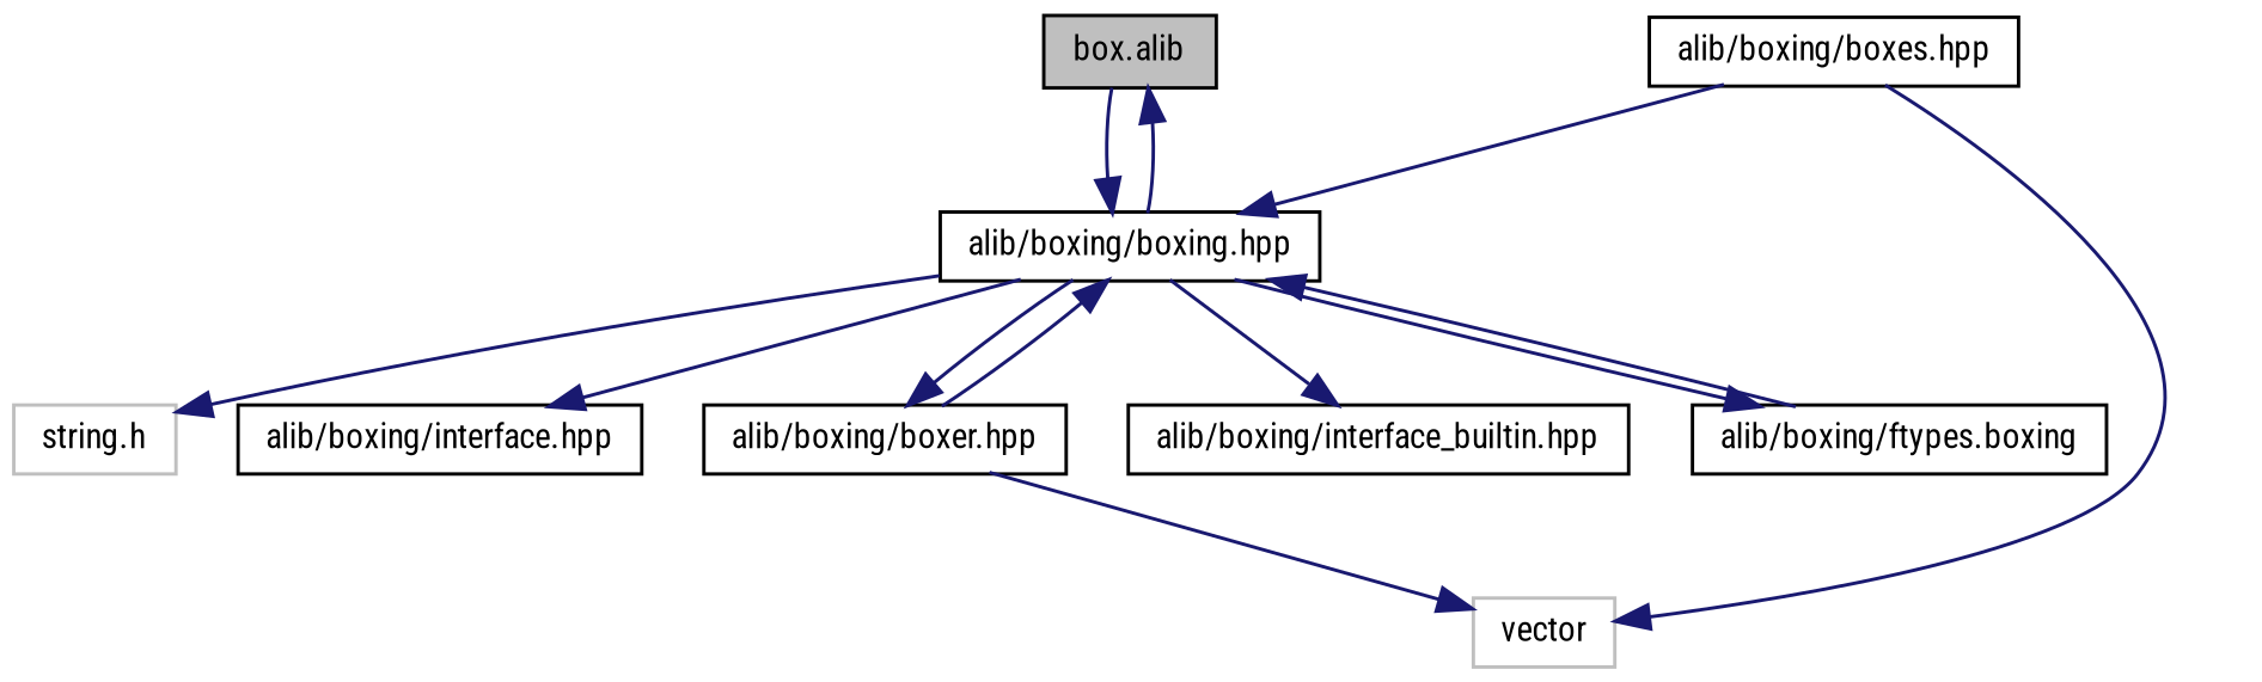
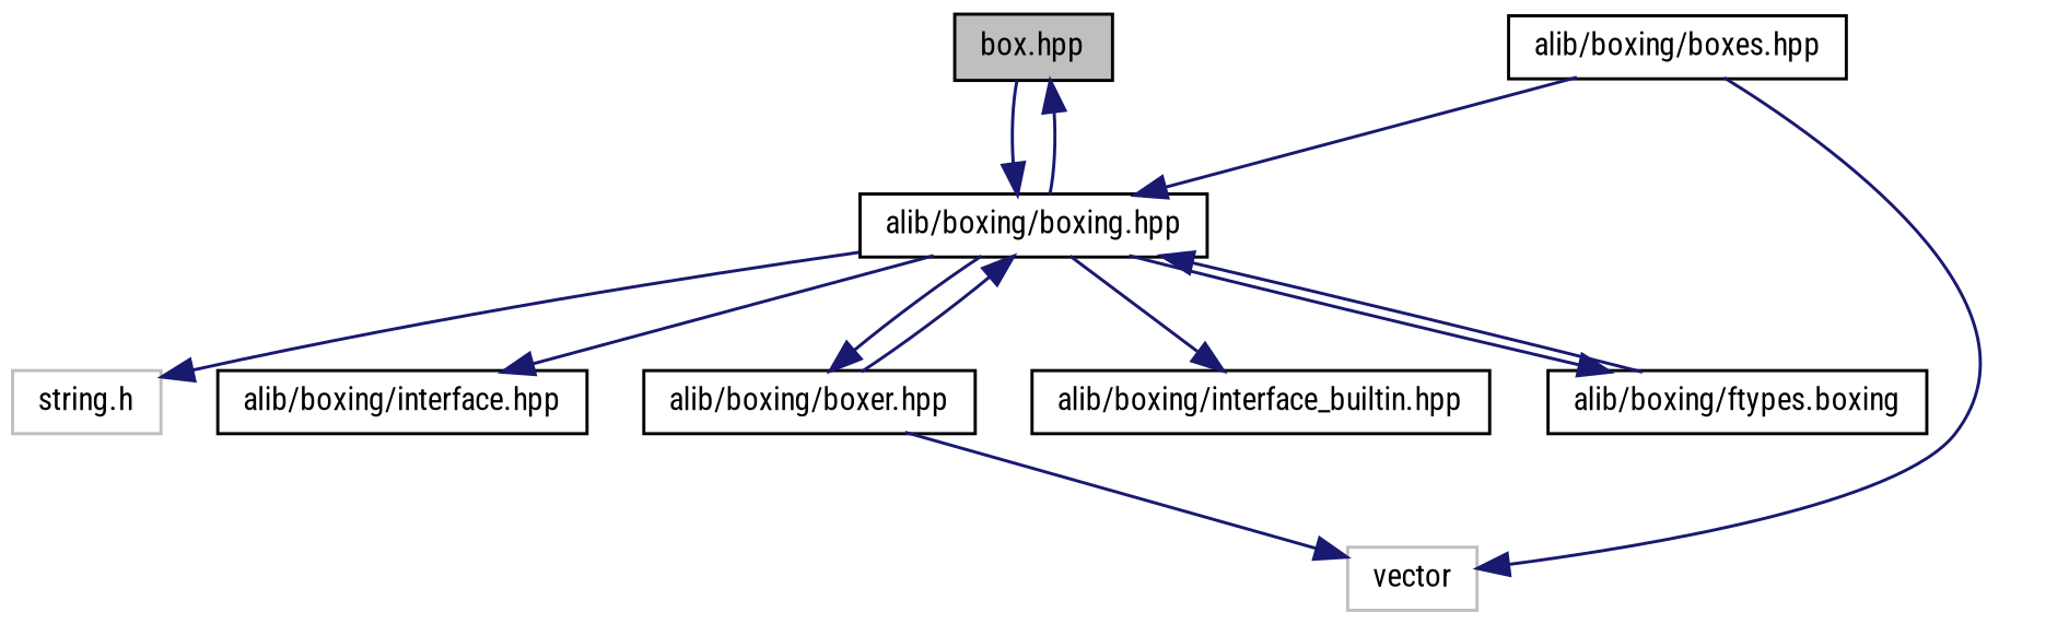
  digraph {
    fontname="Roboto Condensed"
    node [color=black fillcolor=white fontname="Roboto Condensed" fontsize=10 shape=record style=filled]
    edge [color=midnightblue fontname="Roboto Condensed" fontsize=10 labelfontname=Helvetica labelfontsize=10 style=solid]
-   n1 [fillcolor=grey75 fontcolor=black height=0.2 label="box.alib" width=0.4]
+   n1 [fillcolor=grey75 fontcolor=black height=0.2 label="box.hpp" width=0.4]
    n2 [height=0.2 label="alib/boxing/boxing.hpp" width=0.4]
    n3 [color=grey75 height=0.2 label="string.h" width=0.4]
    n4 [height=0.2 label="alib/boxing/interface.hpp" width=0.4]
    n5 [height=0.2 label="alib/boxing/boxer.hpp" width=0.4]
    n6 [height=0.2 label="alib/boxing/interface_builtin.hpp" width=0.4]
    n7 [height=0.2 label="alib/boxing/ftypes.boxing" width=0.4]
    n8 [color=grey75 height=0.2 label=vector width=0.4]
    n9 [height=0.2 label="alib/boxing/boxes.hpp" width=0.4]
    n1 -> n2
    n2 -> n1
    n2 -> n3
    n2 -> n4
    n2 -> n5
    n2 -> n6
    n2 -> n7
    n5 -> n2
    n5 -> n8
    n7 -> n2
    n9 -> n2
    n9 -> n8
  }
